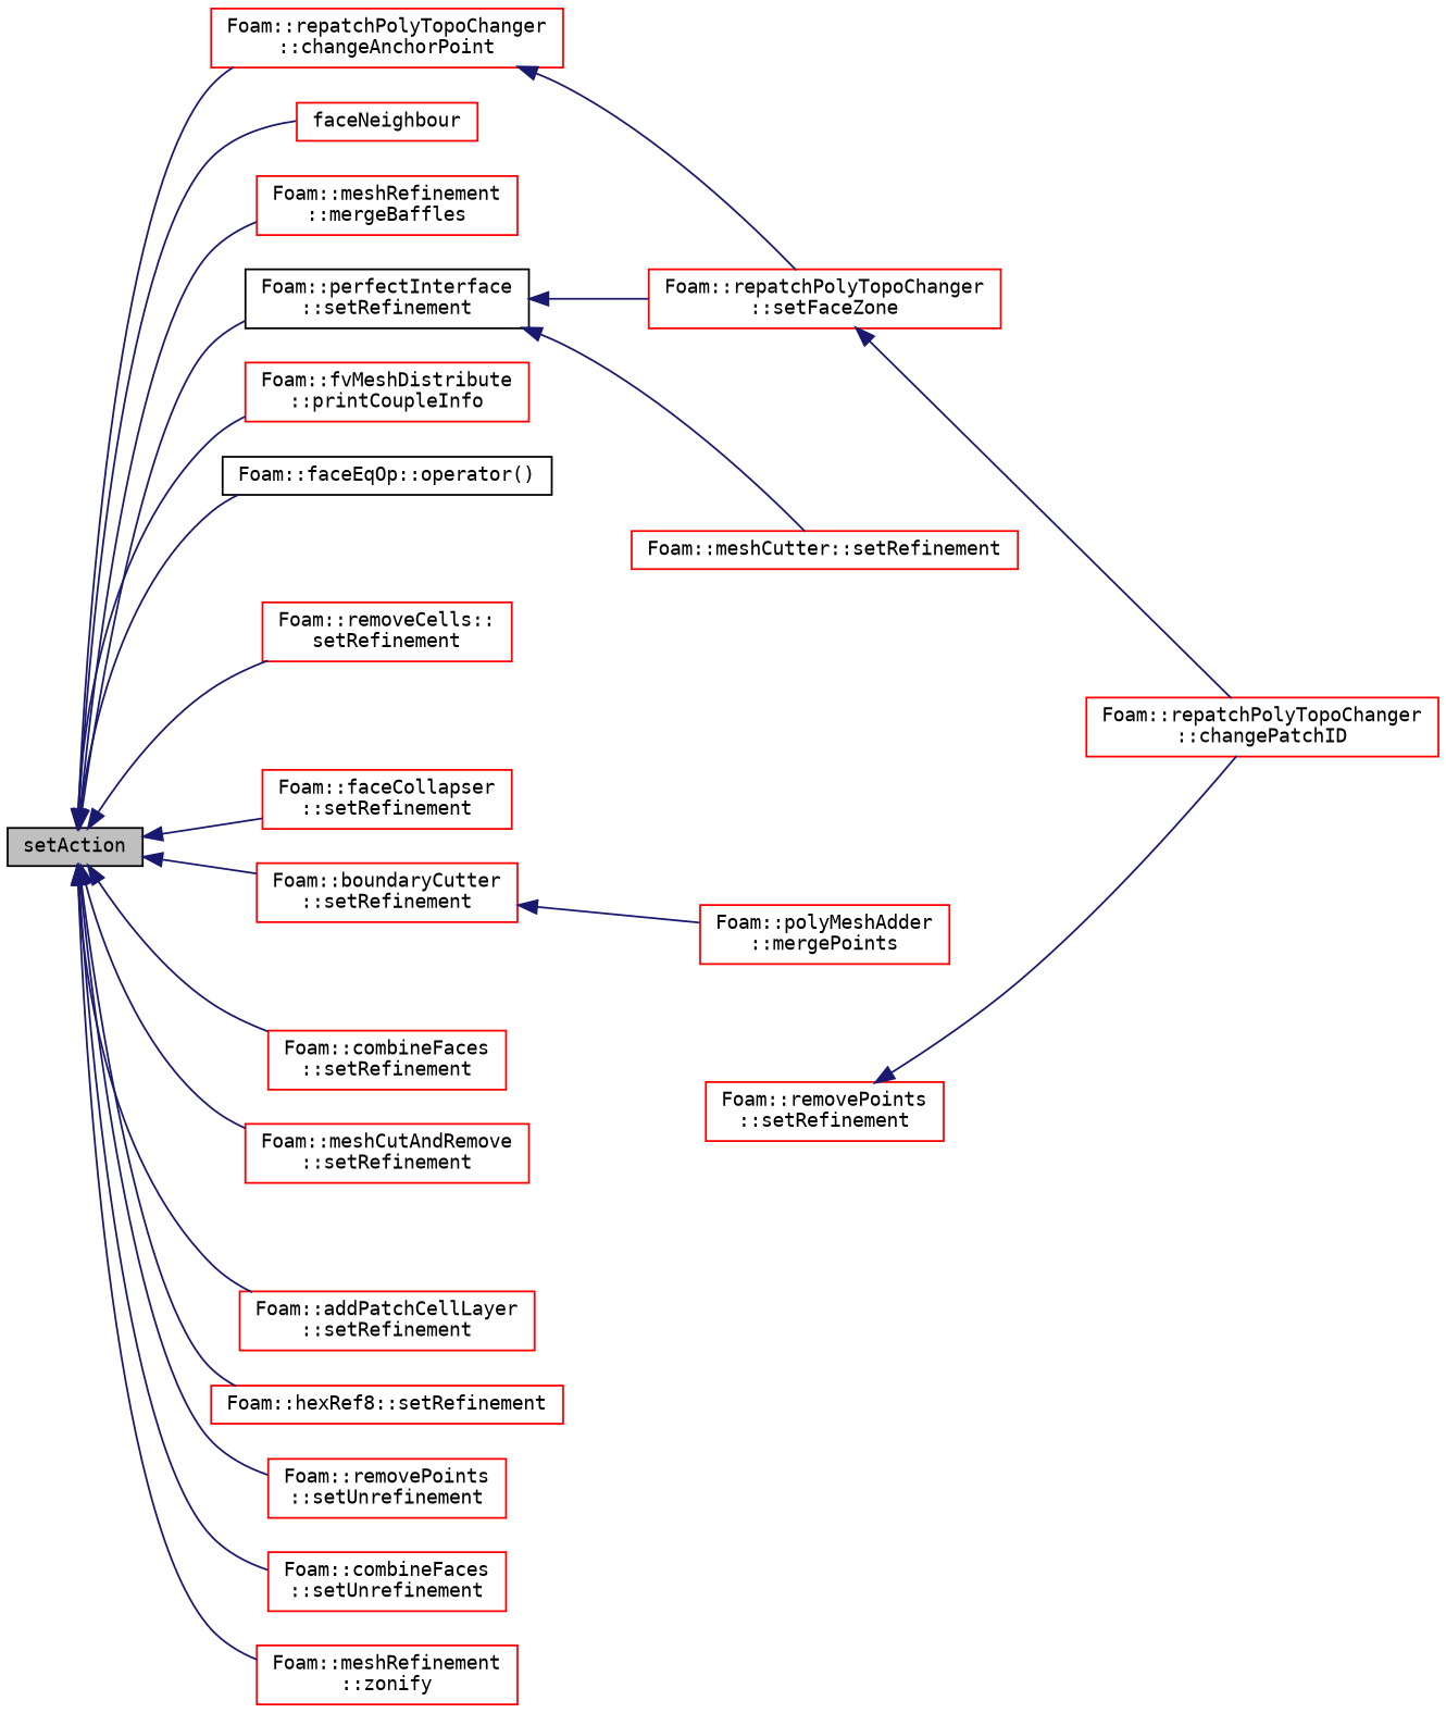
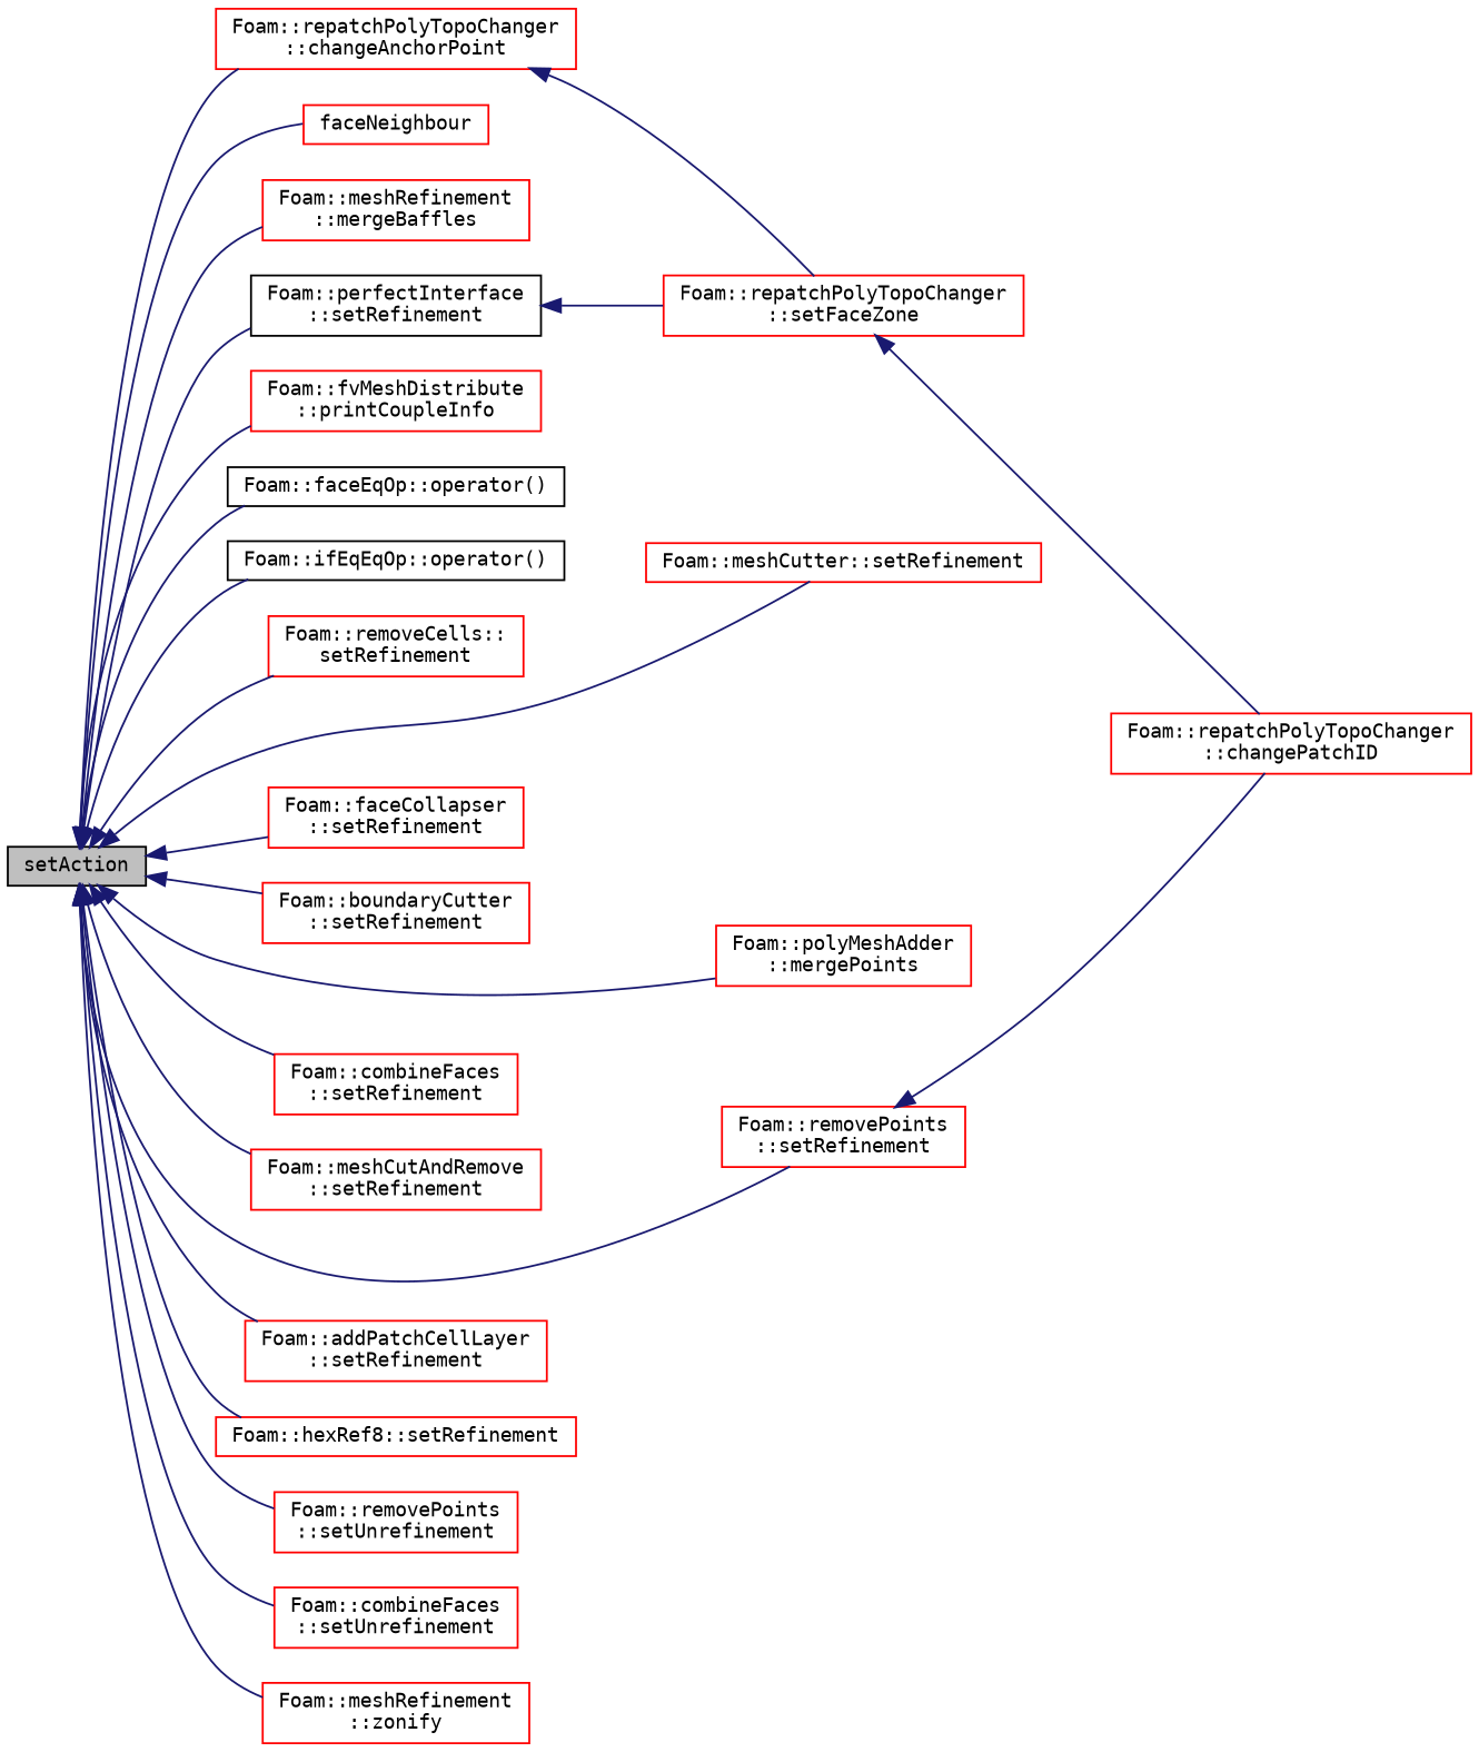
  digraph {
    fontname="DejaVu Sans Mono"
    rankdir=LR
    node [color=red fontname="DejaVu Sans Mono" fontsize=10 shape=record]
    edge [color=midnightblue dir=back fontname="DejaVu Sans Mono" fontsize=10 labelfontname=Helvetica labelfontsize=10 style=solid]
    n1 [color=black fillcolor=grey75 fontcolor=black height=0.2 label=setAction style=filled width=0.4]
    n2 [height=0.2 label="Foam::repatchPolyTopoChanger\l::changeAnchorPoint" width=0.4]
    n3 [height=0.2 label=faceNeighbour width=0.4]
    n4 [height=0.2 label="Foam::meshRefinement\l::mergeBaffles" width=0.4]
    n5 [height=0.2 label="Foam::polyMeshAdder\l::mergePoints" width=0.4]
    n6 [height=0.2 label="Foam::fvMeshDistribute\l::printCoupleInfo" width=0.4]
    n7 [color=black height=0.2 label="Foam::faceEqOp::operator()" width=0.4]
+   n8 [color=black height=0.2 label="Foam::ifEqEqOp::operator()" width=0.4]
    n9 [height=0.2 label="Foam::removeCells::\lsetRefinement" width=0.4]
    n10 [color=black height=0.2 label="Foam::perfectInterface\l::setRefinement" width=0.4]
    n11 [height=0.2 label="Foam::faceCollapser\l::setRefinement" width=0.4]
    n12 [height=0.2 label="Foam::removePoints\l::setRefinement" width=0.4]
    n13 [height=0.2 label="Foam::boundaryCutter\l::setRefinement" width=0.4]
    n14 [height=0.2 label="Foam::combineFaces\l::setRefinement" width=0.4]
    n15 [height=0.2 label="Foam::meshCutAndRemove\l::setRefinement" width=0.4]
    n16 [height=0.2 label="Foam::meshCutter::setRefinement" width=0.4]
    n17 [height=0.2 label="Foam::addPatchCellLayer\l::setRefinement" width=0.4]
    n18 [height=0.2 label="Foam::hexRef8::setRefinement" width=0.4]
    n19 [height=0.2 label="Foam::removePoints\l::setUnrefinement" width=0.4]
    n20 [height=0.2 label="Foam::combineFaces\l::setUnrefinement" width=0.4]
    n21 [height=0.2 label="Foam::meshRefinement\l::zonify" width=0.4]
    n22 [height=0.2 label="Foam::repatchPolyTopoChanger\l::setFaceZone" width=0.4]
    n23 [height=0.2 label="Foam::repatchPolyTopoChanger\l::changePatchID" width=0.4]
    n1 -> n2
    n1 -> n3
    n1 -> n4
-   n13 -> n5
+   n1 -> n5
    n1 -> n6
    n1 -> n7
+   n1 -> n8
    n1 -> n9
    n1 -> n10
    n1 -> n11
+   n1 -> n12
    n1 -> n13
    n1 -> n14
    n1 -> n15
-   n10 -> n16
+   n1 -> n16
    n1 -> n17
    n1 -> n18
    n1 -> n19
    n1 -> n20
    n1 -> n21
    n2 -> n22
    n10 -> n22
    n12 -> n23
    n22 -> n23
  }
